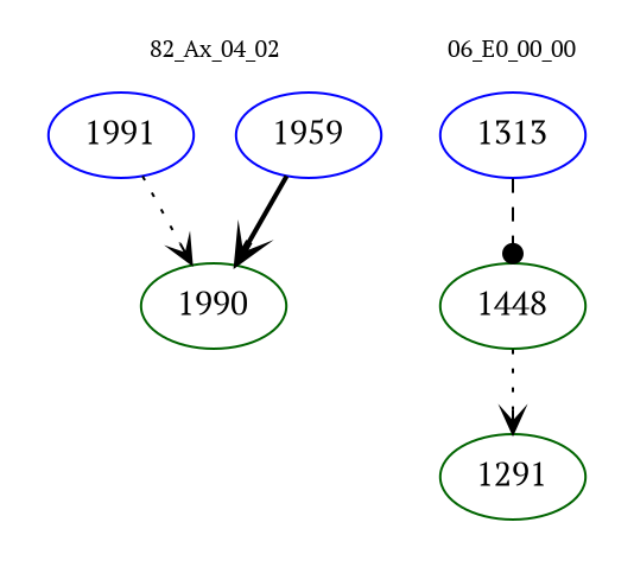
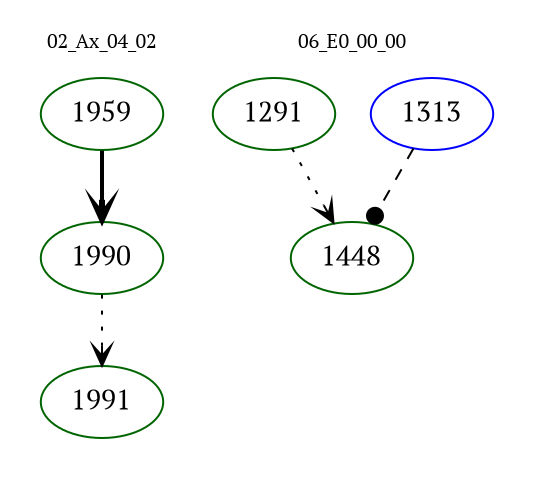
  digraph {
    fontname="PT Serif"
    node [color=blue fontname="PT Serif"]
    edge [arrowhead=vee color=black fontname="PT Serif" style=dotted]
-   n1 [label=1959]
+   n1 [color=darkgreen label=1959]
    n2 [color=darkgreen label=1990]
-   n3 [label=1991]
+   n3 [color=darkgreen label=1991]
    n4 [label=1313]
    n5 [color=darkgreen label=1448]
    n6 [color=darkgreen label=1291]
    subgraph cluster_1 {
      color=white
      fontsize=10
-     label="82_Ax_04_02"
+     label="02_Ax_04_02"
      n1
      n2
      n3
    }
    subgraph cluster_2 {
      color=white
      fontsize=10
      label="06_E0_00_00"
      n4
      n5
      n6
    }
    n1 -> n2 [style=bold]
-   n3 -> n2
+   n2 -> n3
    n4 -> n5 [arrowhead=dot style=dashed]
-   n5 -> n6
+   n6 -> n5
  }
